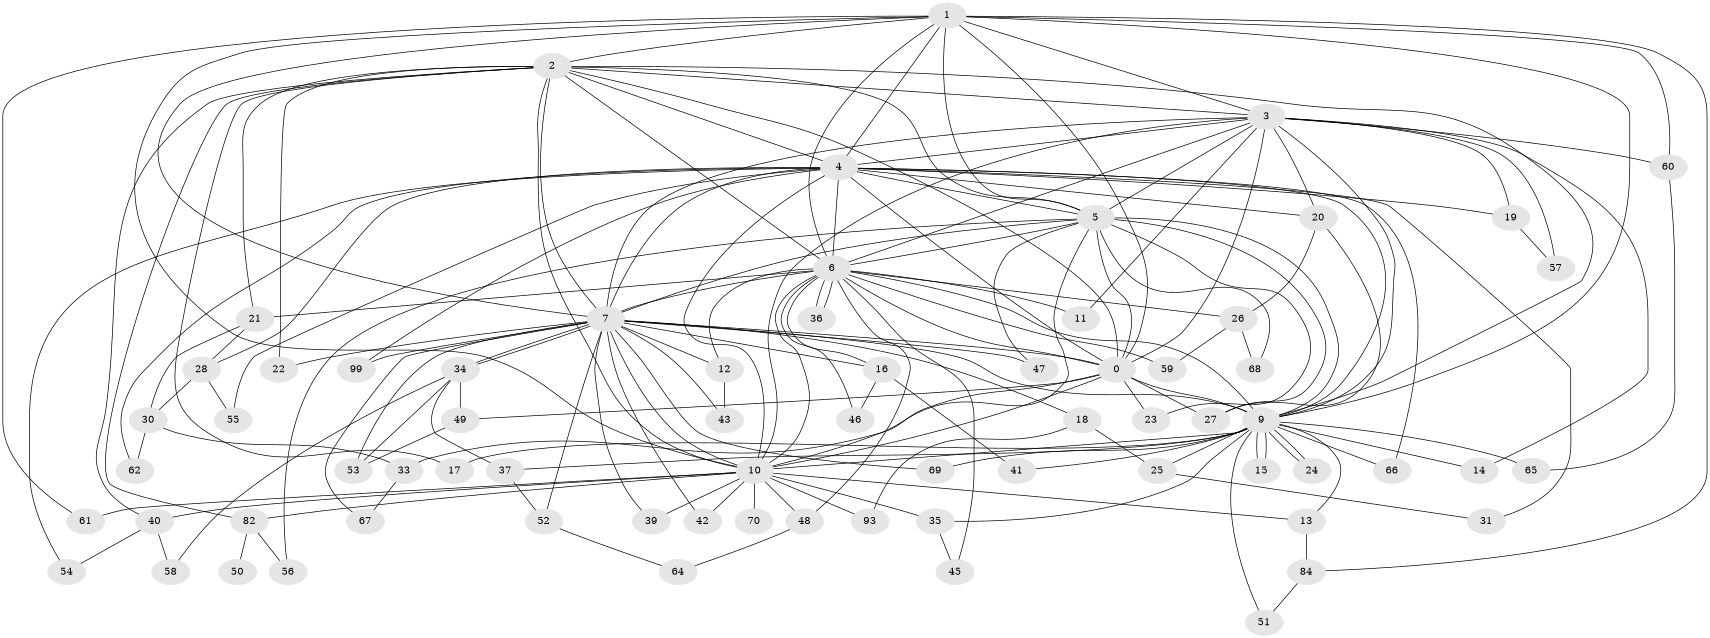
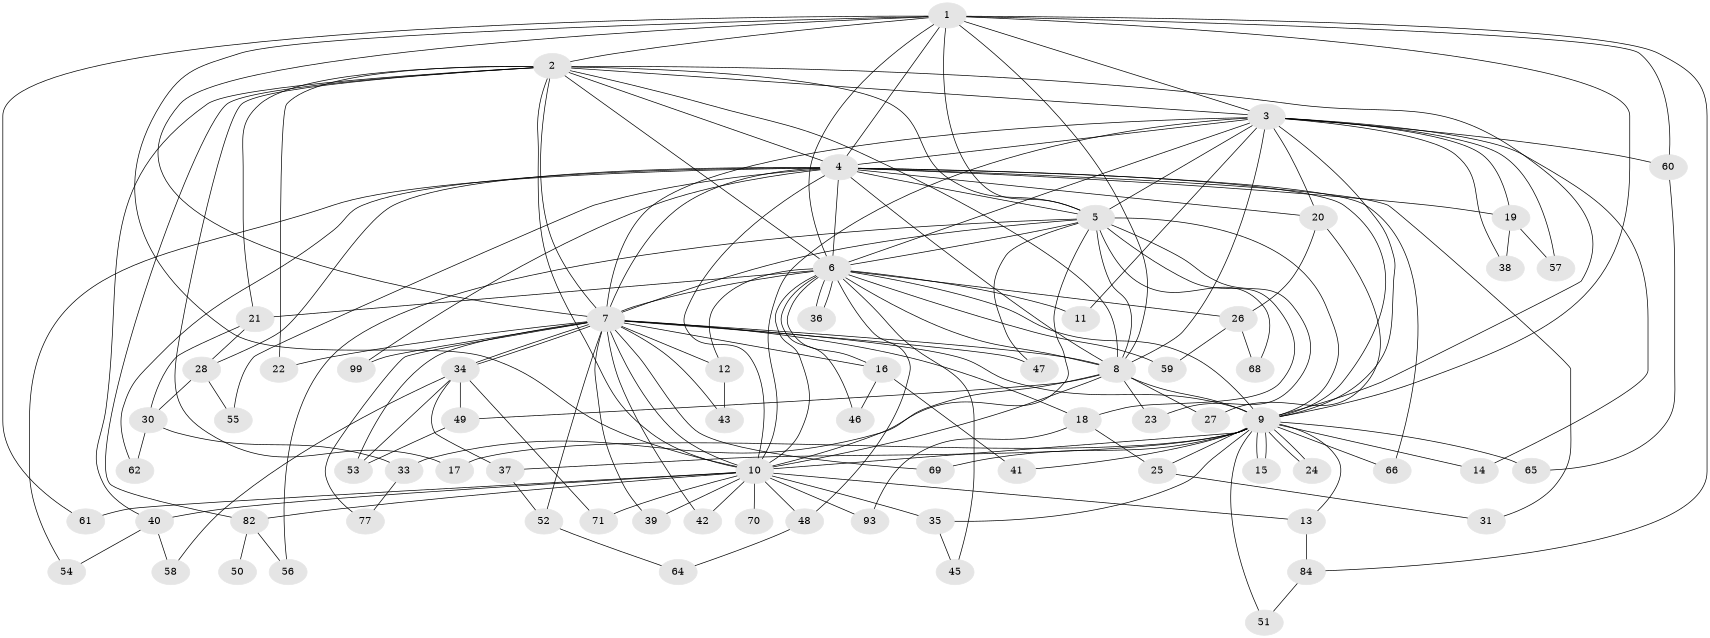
  graph {
    node [color=gray90 style=filled]
    1
    2
    3
    4
    5
    6
    7
-   8 [label=0]
+   8
    9
    10
    n11 [label=84]
    60
    61
    17
    21
    22
    n17 [label=82]
    40
    11
    14
    19
    20
+   38
    57
    28
    n26 [label=99]
    31
    54
    55
    62
    66
    18
    23
    47
    56
    68
    46
    12
    16
    26
    36
    45
    48
    59
    34
    39
    42
    43
    52
-   67
+   67 [label=77]
    69
    53
    27
    33
    49
    13
    15
    24
    25
    35
    37
    41
    51
    65
    n65 [label=93]
    70
+   71
    30
    50
    58
    64
    1 -- 2
    1 -- 3
    1 -- 4
    1 -- 5
    1 -- 6
    1 -- 7
    1 -- 8
    1 -- 9
    1 -- 10
    1 -- n11
    1 -- 60
    1 -- 61
    2 -- 3
    2 -- 4
    2 -- 5
    2 -- 6
    2 -- 7
    2 -- 8
    2 -- 9
    2 -- 10
    2 -- 17
    2 -- 21
    2 -- 22
    2 -- n17
    2 -- 40
    3 -- 4
    3 -- 5
    3 -- 6
    3 -- 7
    3 -- 8
    3 -- 9
    3 -- 10
    3 -- 60
    3 -- 11
    3 -- 14
    3 -- 19
    3 -- 20
+   3 -- 38
    3 -- 57
    4 -- 5
    4 -- 6
    4 -- 7
    4 -- 8
    4 -- 9
    4 -- 10
    4 -- 19
    4 -- 20
    4 -- 28
    4 -- n26
    4 -- 31
    4 -- 54
    4 -- 55
    4 -- 62
    4 -- 66
    5 -- 6
    5 -- 7
    5 -- 8
    5 -- 9
    5 -- 10
-   5 -- 27
+   5 -- 18
    5 -- 23
    5 -- 47
    5 -- 56
    5 -- 68
    6 -- 7
    6 -- 8
    6 -- 9
    6 -- 10
    6 -- 21
    6 -- 11
    6 -- 46
    6 -- 12
    6 -- 16
    6 -- 26
    6 -- 36
    6 -- 36
    6 -- 45
    6 -- 48
    6 -- 59
    7 -- 8
    7 -- 9
    7 -- 10
    7 -- 22
    7 -- n26
    7 -- 18
    7 -- 47
    7 -- 12
    7 -- 16
    7 -- 34
    7 -- 34
    7 -- 39
    7 -- 42
    7 -- 43
    7 -- 52
    7 -- 67
    7 -- 69
    7 -- 53
    8 -- 9
    8 -- 10
    8 -- 23
    8 -- 27
    8 -- 33
    8 -- 49
    9 -- 10
    9 -- 17
    9 -- 14
    9 -- 66
    9 -- 69
    9 -- 13
    9 -- 15
    9 -- 15
    9 -- 24
    9 -- 24
    9 -- 25
    9 -- 35
    9 -- 37
    9 -- 41
    9 -- 51
    9 -- 65
    10 -- 61
    10 -- n17
    10 -- 40
    10 -- 48
    10 -- 39
    10 -- 42
    10 -- 13
    10 -- 35
    10 -- n65
    10 -- 70
+   10 -- 71
    n11 -- 51
    60 -- 65
    21 -- 28
    21 -- 30
    n17 -- 56
    n17 -- 50
    40 -- 54
    40 -- 58
+   19 -- 38
    19 -- 57
    20 -- 26
    20 -- 27
    28 -- 55
    28 -- 30
    18 -- 25
    18 -- n65
    12 -- 43
    16 -- 46
    16 -- 41
    26 -- 68
    26 -- 59
    48 -- 64
    34 -- 53
    34 -- 49
    34 -- 37
+   34 -- 71
    34 -- 58
    52 -- 64
    33 -- 67
    49 -- 53
    13 -- n11
    25 -- 31
    35 -- 45
    37 -- 52
    30 -- 62
    30 -- 33
  }
